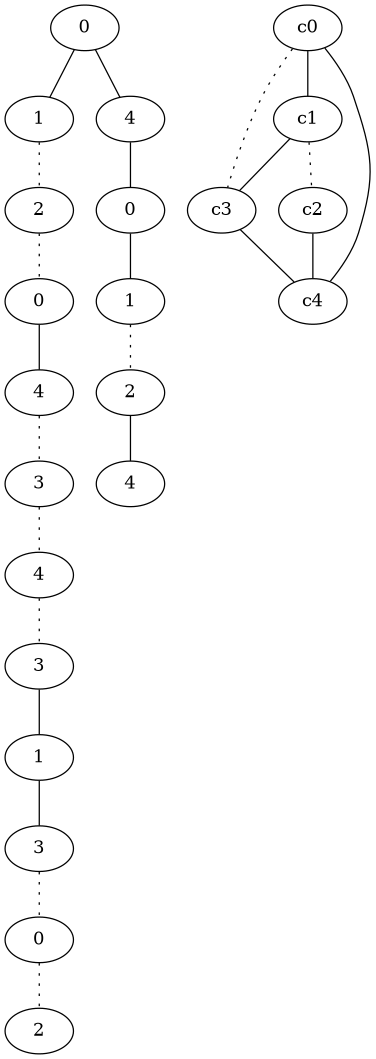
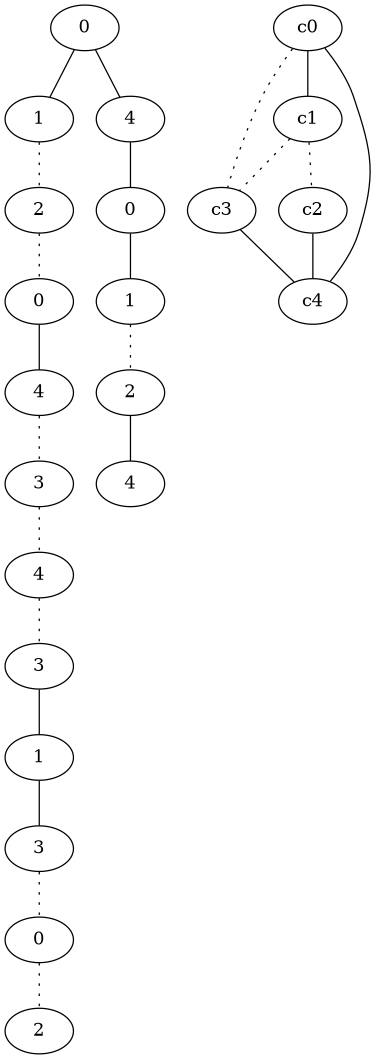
  graph {
    n1 [label=0]
    n2 [label=1]
    n3 [label=4]
    n4 [label=2]
    n5 [label=0]
    n6 [label=0]
    n7 [label=4]
    n8 [label=3]
    n9 [label=4]
    n10 [label=3]
    n11 [label=1]
    n12 [label=3]
    n13 [label=0]
    n14 [label=2]
    n15 [label=1]
    n16 [label=2]
    n17 [label=4]
    c0
    c1
    c3
    c4
    c2
    n1 -- n2
    n1 -- n3
    n2 -- n4 [style=dotted]
    n3 -- n5
    n4 -- n6 [style=dotted]
    n5 -- n15
    n6 -- n7
    n7 -- n8 [style=dotted]
    n8 -- n9 [style=dotted]
    n9 -- n10 [style=dotted]
    n10 -- n11
    n11 -- n12
    n12 -- n13 [style=dotted]
    n13 -- n14 [style=dotted]
    n15 -- n16 [style=dotted]
    n16 -- n17
    c0 -- c1
    c0 -- c3 [style=dotted]
    c0 -- c4
-   c1 -- c3
+   c1 -- c3 [style=dotted]
    c1 -- c2 [style=dotted]
    c3 -- c4 [style=solid]
    c2 -- c4
  }
